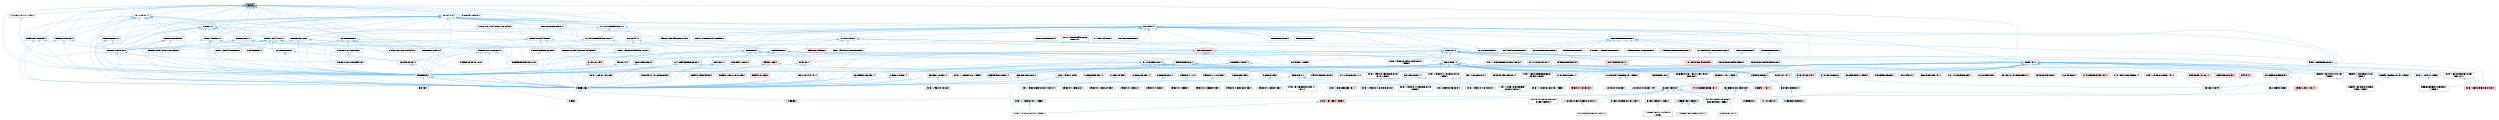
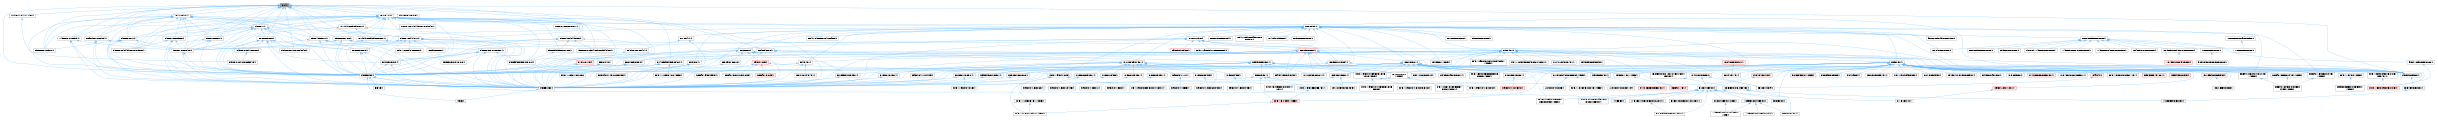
  digraph {
    node [color=grey40 fillcolor=white fontname=Helvetica fontsize=10 shape=box style=filled]
    edge [color=steelblue1 dir=back fontname=Helvetica fontsize=10 labelfontname=Helvetica labelfontsize=10 style=solid]
    n1 [color=gray40 fillcolor=grey60 fontcolor=black height=0.2 label="IRun.h" width=0.4]
    n2 [height=0.2 label="DefaultLayoutBlock.h" width=0.4]
    n3 [height=0.2 label="SlateBasics.h" width=0.4]
    n4 [height=0.2 label="SlateExtras.h" width=0.4]
    n5 [height=0.2 label="TextLayoutEngine.h" width=0.4]
    n6 [height=0.2 label="ILayoutBlock.h" width=0.4]
    n7 [height=0.2 label="ISlateRun.h" width=0.4]
    n8 [height=0.2 label="ITextDecorator.h" width=0.4]
    n9 [height=0.2 label="RichTextLayoutMarshaller.h" width=0.4]
    n10 [height=0.2 label="SlateHyperlinkRun.h" width=0.4]
    n11 [height=0.2 label="SlateImageRun.h" width=0.4]
    n12 [height=0.2 label="SlateTextRun.h" width=0.4]
    n13 [height=0.2 label="SlatePasswordRun.h" width=0.4]
    n14 [height=0.2 label="SlateWidgetRun.h" width=0.4]
    n15 [height=0.2 label="WidgetLayoutBlock.h" width=0.4]
    n16 [height=0.2 label="IRichTextMarkupWriter.h" width=0.4]
    n17 [height=0.2 label="SMultiLineEditableText.h" width=0.4]
    n18 [height=0.2 label="SMultiLineEditableTextBox.h" width=0.4]
    n19 [height=0.2 label="ShapedTextCache.h" width=0.4]
    n20 [height=0.2 label="SlateEditableTextLayout.h" width=0.4]
    n21 [height=0.2 label="SlateSharedPCH.h" width=0.4]
    n22 [height=0.2 label="SlateTextLayout.h" width=0.4]
    n23 [height=0.2 label="TextLayout.h" width=0.4]
    n24 [height=0.2 label="Engine.h" width=0.4]
    n25 [height=0.2 label="Slate.h" width=0.4]
    n26 [height=0.2 label="UnrealEd.h" width=0.4]
    n27 [height=0.2 label="ISlateRunRenderer.h" width=0.4]
    n28 [height=0.2 label="SlateTextHighlightRunRenderer.h" width=0.4]
    n29 [height=0.2 label="TextDecorators.h" width=0.4]
    n30 [height=0.2 label="IRichTextMarkupParser.h" width=0.4]
    n31 [height=0.2 label="RichTextMarkupProcessing.h" width=0.4]
    n32 [height=0.2 label="SRichTextBlock.h" width=0.4]
    n33 [height=0.2 label="CreditsScreen.h" width=0.4]
    n34 [height=0.2 label="SKismetInspector.h" width=0.4]
-   n35 [height=0.2 label="SRigVMGraphPinEditableName.h" width=0.4]
+   n35 [height=0.2 label="SRichTextHyperlink.h" width=0.4]
    n36 [height=0.2 label="SRigVMDetailsInspector.h" width=0.4]
    n37 [height=0.2 label="EngineSharedPCH.h" width=0.4]
    n38 [height=0.2 label="SlateTextLayoutFactory.h" width=0.4]
    n39 [height=0.2 label="HLSLSyntaxHighlighterMarshaller.h" width=0.4]
    n40 [height=0.2 label="ISlateLineHighlighter.h" width=0.4]
    n41 [height=0.2 label="SlateEditableTextTypes.h" width=0.4]
    n42 [height=0.2 label="SlateTextUnderlineLineHighlighter.h" width=0.4]
    n43 [height=0.2 label="SEditableText.h" width=0.4]
    n44 [height=0.2 label="SInlineEditableTextBlock.h" width=0.4]
    n45 [height=0.2 label="SSequencerSearchBox.h" width=0.4]
    n46 [height=0.2 label="STextBlock.h" width=0.4]
    n47 [height=0.2 label="BlueprintEditor.h" width=0.4]
    n48 [height=0.2 label="SBlueprintDiff.h" width=0.4]
    n49 [height=0.2 label="BPVariableDragDropAction.h" width=0.4]
    n50 [height=0.2 label="BlueprintDragDropMenuItem.h" width=0.4]
    n51 [height=0.2 label="BlueprintEditorModes.h" width=0.4]
    n52 [height=0.2 label="IDisplayClusterConfigurator\lBlueprintEditor.h" width=0.4]
    n53 [height=0.2 label="MyBlueprintItemDragDropAction.h" width=0.4]
    n54 [height=0.2 label="SBlueprintEditorSelected\lDebugObjectWidget.h" width=0.4]
    n55 [height=0.2 label="SMyBlueprint.h" width=0.4]
    n56 [height=0.2 label="SSCSEditor.h" width=0.4]
    n57 [height=0.2 label="WidgetBlueprintEditor.h" width=0.4]
    n58 [height=0.2 label="WidgetBlueprintApplication\lMode.h" width=0.4]
    n59 [height=0.2 label="SDesignerView.h" width=0.4]
    n60 [height=0.2 label="WidgetBlueprintEditorUtils.h" width=0.4]
    n61 [height=0.2 label="UnrealEdSharedPCH.h" width=0.4]
    n62 [height=0.2 label="SlateTextBlockLayout.h" width=0.4]
    n63 [height=0.2 label="SEditableTextBox.h" width=0.4]
    n64 [height=0.2 label="SNumericEntryBox.h" width=0.4]
    n65 [height=0.2 label="SSpinBox.h" width=0.4]
    n66 [height=0.2 label="SRigVMActionMenu.cpp" width=0.4]
    n67 [height=0.2 label="SRigVMNodeLayoutWidget.h" width=0.4]
    n68 [height=0.2 label="SGridLineSpacingList.h" width=0.4]
    n69 [height=0.2 label="SNumericDropDown.h" width=0.4]
    n70 [height=0.2 label="BoneDragDropOp.h" width=0.4]
    n71 [height=0.2 label="ClassDragDropOp.h" width=0.4]
    n72 [height=0.2 label="DataflowTransformOutliner\lWidget.h" width=0.4]
    n73 [height=0.2 label="DataflowVerticesOutliner\lWidget.h" width=0.4]
    n74 [height=0.2 label="DecoratedDragDropOp.h" width=0.4]
    n75 [height=0.2 label="LevelDragDropOp.h" width=0.4]
    n76 [height=0.2 label="GameModeInfoCustomizer.h" width=0.4]
    n77 [height=0.2 label="PerlinNoiseChannelInterface.h" width=0.4]
    n78 [height=0.2 label="SComboBox.h" width=0.4]
    n79 [height=0.2 label="SelectionViewWidget.h" width=0.4]
    n80 [height=0.2 label="SErrorText.h" width=0.4]
    n81 [height=0.2 label="SRigVMGraphNode.h" width=0.4]
    n82 [height=0.2 label="SHyperlink.h" width=0.4]
    n83 [height=0.2 label="SListView.h" width=0.4]
    n84 [height=0.2 label="SSkeletonWidget.h" width=0.4]
    n85 [height=0.2 label="STileView.h" width=0.4]
    n86 [height=0.2 label="STreeView.h" width=0.4]
    n87 [height=0.2 label="SMenuAnchor.h" width=0.4]
    n88 [height=0.2 label="SSegmentedControl.h" width=0.4]
    n89 [height=0.2 label="SSkinWeightProfileImport\lOptions.h" width=0.4]
    n90 [height=0.2 label="SWindowTitleBar.h" width=0.4]
    n91 [height=0.2 label="SocketDragDropOp.h" width=0.4]
    n92 [height=0.2 label="SEditableComboBox.h" width=0.4]
    n93 [height=0.2 label="SRigVMGraphPinEditableName\lValueWidget.h" width=0.4]
-   n94 [height=0.2 label="SRigVMGraphPinNameListValue\lWidget.h" width=0.4]
+   n94 [height=0.2 label="TextDecorators\lWidget.h" width=0.4]
    n95 [height=0.2 label="SSearchBox.h" width=0.4]
    n96 [height=0.2 label="SSuggestionTextBox.h" width=0.4]
    n97 [height=0.2 label="SGraphPinNum.h" width=0.4]
    n98 [height=0.2 label="SGraphPinNumSlider.h" width=0.4]
    n99 [height=0.2 label="SGraphPinVector2DSlider.h" width=0.4]
    n100 [height=0.2 label="SGraphPinVectorSlider.h" width=0.4]
    n101 [height=0.2 label="SRotatorInputBox.h" width=0.4]
    n102 [height=0.2 label="SVector2DSlider.h" width=0.4]
    n103 [height=0.2 label="SVector2DTextBox.h" width=0.4]
    n104 [height=0.2 label="SVector4Slider.h" width=0.4]
    n105 [height=0.2 label="SVector4TextBox.h" width=0.4]
    n106 [height=0.2 label="SVectorInputBox.h" width=0.4]
    n107 [height=0.2 label="SVectorSlider.h" width=0.4]
    n108 [height=0.2 label="SVectorTextBox.h" width=0.4]
    n109 [height=0.2 label="STransformViewportToolbar.h" width=0.4]
    n110 [height=0.2 label="SRigVMGraphPinUserDataName\lSpace.h" width=0.4]
    n111 [height=0.2 label="SRigVMGraphPinVariableName.h" width=0.4]
    n112 [height=0.2 label="RigVMGraphDetailCustomization.h" width=0.4]
    n113 [height=0.2 label="RigVMLocalVariableDetail\lCustomization.h" width=0.4]
    n114 [height=0.2 label="SRigVMGraphPinNameList.h" width=0.4]
    n115 [height=0.2 label="SListViewSelectorDropdown\lMenu.h" width=0.4]
    n116 [color=red fillcolor="#FFF0F0" height=0.2 label="SRigVMBulkEditWidget.h" width=0.4]
    n117 [height=0.2 label="SRigVMChangesTreeView.h" width=0.4]
    n118 [height=0.2 label="SRigVMVariableMappingWidget.h" width=0.4]
    n119 [height=0.2 label="SRigVMSwapFunctionsWidget.h" width=0.4]
    n120 [height=0.2 label="SGraphPinInteger.h" width=0.4]
-   n121 [height=0.2 label="SGraphPinIntegerSlider.h" width=0.4]
    n122 [height=0.2 label="SRigVMGraphPinQuat.h" width=0.4]
    n123 [height=0.2 label="SGraphPinVector2D.h" width=0.4]
    n124 [height=0.2 label="SGraphPinVector4Slider.h" width=0.4]
    n125 [height=0.2 label="SGraphPinVector4.h" width=0.4]
    n126 [height=0.2 label="SGraphPinVector.h" width=0.4]
    n127 [height=0.2 label="DataflowCollectionSpread\lSheetWidget.h" width=0.4]
    n128 [height=0.2 label="ActorDragDropOp.h" width=0.4]
    n129 [height=0.2 label="AssetDragDropOp.h" width=0.4]
    n130 [height=0.2 label="CollectionDragDropOp.h" width=0.4]
    n131 [height=0.2 label="CompositeDragDropOp.h" width=0.4]
    n132 [height=0.2 label="FolderDragDropOp.h" width=0.4]
    n133 [height=0.2 label="GraphNodeDragDropOp.h" width=0.4]
    n134 [height=0.2 label="HierarchyWidgetDragDropOp.h" width=0.4]
    n135 [height=0.2 label="NavigationToolItemDragDropOp.h" width=0.4]
    n136 [height=0.2 label="WidgetPropertyDragDropOp.h" width=0.4]
    n137 [height=0.2 label="WidgetTemplateDragDropOp.h" width=0.4]
    n138 [height=0.2 label="LevelEditorPlayNetworkEmulation\lSettings.h" width=0.4]
    n139 [height=0.2 label="SAudioOscilloscopePanelWidget.h" width=0.4]
    n140 [height=0.2 label="SCSVImportOptions.h" width=0.4]
    n141 [height=0.2 label="SFilterConfiguratorRow.h" width=0.4]
    n142 [height=0.2 label="SNameComboBox.h" width=0.4]
    n143 [height=0.2 label="SRigVMEditorSelectedDebug\lObjectWidget.h" width=0.4]
    n144 [height=0.2 label="STableTreeView.h" width=0.4]
    n145 [height=0.2 label="STextComboBox.h" width=0.4]
    n146 [height=0.2 label="STextComboPopup.h" width=0.4]
    n147 [color=red fillcolor="#FFF0F0" height=0.2 label="DataflowView.h" width=0.4]
    n148 [height=0.2 label="SErrorHint.h" width=0.4]
    n149 [color=red fillcolor="#FFF0F0" height=0.2 label="SGraphNode.h" width=0.4]
    n150 [height=0.2 label="SPopUpErrorText.h" width=0.4]
    n151 [height=0.2 label="STextEntryPopup.h" width=0.4]
    n152 [height=0.2 label="SRigVMNodePreviewWidget.h" width=0.4]
    n153 [color=red fillcolor="#FFF0F0" height=0.2 label="IOutlinerExtension.h" width=0.4]
    n154 [height=0.2 label="ReferenceSectionSelection\lWidget.h" width=0.4]
    n155 [height=0.2 label="RigVMVariableDetailCustomization.h" width=0.4]
    n156 [height=0.2 label="SAnimAttributeView.h" width=0.4]
    n157 [height=0.2 label="SFilterableObjectList.h" width=0.4]
    n158 [height=0.2 label="SRigVMGraphFunctionLocalization\lWidget.h" width=0.4]
    n159 [height=0.2 label="SCommonTileView.h" width=0.4]
    n160 [height=0.2 label="SOutlinerView.h" width=0.4]
    n161 [fillcolor="#FFF0F0" height=0.2 label="BoneSelectionWidget.h" width=0.4]
    n162 [fillcolor="#FFF0F0" height=0.2 label="CurveEditorTreeTraits.h" width=0.4]
    n163 [height=0.2 label="SCurveEditorTree.h" width=0.4]
    n164 [height=0.2 label="DataflowFacesOutlinerWidget.h" width=0.4]
    n165 [color=red fillcolor="#FFF0F0" height=0.2 label="DiffUtils.h" width=0.4]
    n166 [height=0.2 label="DlgReferenceTree.h" width=0.4]
    n167 [color=red fillcolor="#FFF0F0" height=0.2 label="FindInBlueprints.h" width=0.4]
    n168 [height=0.2 label="FindInGraph.h" width=0.4]
    n169 [height=0.2 label="ISequencerTreeView.h" width=0.4]
    n170 [height=0.2 label="RigVMFindReferences.h" width=0.4]
    n171 [height=0.2 label="SAdvancedFilter.h" width=0.4]
    n172 [height=0.2 label="SBlueprintNamespaceEntry.h" width=0.4]
    n173 [height=0.2 label="SFilterConfigurator.h" width=0.4]
    n174 [color=red fillcolor="#FFF0F0" height=0.2 label="SGraphActionMenu.h" width=0.4]
    n175 [height=0.2 label="SKeySelector.h" width=0.4]
    n176 [color=red fillcolor="#FFF0F0" height=0.2 label="SKismetDebugTreeView.h" width=0.4]
    n177 [height=0.2 label="SNavigationToolTreeRow.h" width=0.4]
    n178 [height=0.2 label="SRigVMEditorGraphExplorer\lTreeView.h" width=0.4]
    n179 [height=0.2 label="SRigVMExecutionStackView.h" width=0.4]
    n180 [height=0.2 label="SRigVMVariantWidget.h" width=0.4]
    n181 [color=red fillcolor="#FFF0F0" height=0.2 label="STableTreeViewRow.h" width=0.4]
    n182 [color=red fillcolor="#FFF0F0" height=0.2 label="TreeFilterHandler.h" width=0.4]
    n183 [height=0.2 label="SBreadcrumbTrail.h" width=0.4]
    n184 [color=red fillcolor="#FFF0F0" height=0.2 label="SComboButton.h" width=0.4]
    n185 [color=red fillcolor="#FFF0F0" height=0.2 label="SGraphPinObject.h" width=0.4]
    n186 [color=red fillcolor="#FFF0F0" height=0.2 label="SMenuOwner.h" width=0.4]
    n187 [height=0.2 label="SRigVMGraphPinUserDataPath.h" width=0.4]
    n188 [height=0.2 label="ActorDragDropGraphEdOp.h" width=0.4]
    n189 [height=0.2 label="ExternalContentDragDropOp.h" width=0.4]
    n190 [color=red fillcolor="#FFF0F0" height=0.2 label="SRigVMEditorGraphExplorer.h" width=0.4]
    n191 [color=red fillcolor="#FFF0F0" height=0.2 label="NavigationToolExtender.h" width=0.4]
    n192 [height=0.2 label="LevelEditorPlaySettings.h" width=0.4]
    n193 [height=0.2 label="AudioOscilloscope.h" width=0.4]
    n194 [height=0.2 label="AudioOscilloscopeUMG.h" width=0.4]
    n195 [color=red fillcolor="#FFF0F0" height=0.2 label="SGraphPinNameList.h" width=0.4]
    n196 [color=red fillcolor="#FFF0F0" height=0.2 label="SUntypedTableTreeView.h" width=0.4]
    n197 [height=0.2 label="SFixupSelfContextDlg.h" width=0.4]
    n198 [height=0.2 label="DataflowGraphEditor.h" width=0.4]
    n199 [height=0.2 label="DataflowSCommentNode.h" width=0.4]
    n200 [color=red fillcolor="#FFF0F0" height=0.2 label="DataflowSNode.h" width=0.4]
    n1 -> n2
    n1 -> n3
    n1 -> n4
    n1 -> n5
    n1 -> n6
    n1 -> n7
    n1 -> n8
    n1 -> n9
    n1 -> n10
    n1 -> n11
    n1 -> n12
    n1 -> n13
    n1 -> n14
    n1 -> n15
    n1 -> n16
    n1 -> n17
    n1 -> n18
    n1 -> n19
    n1 -> n20
    n1 -> n21
    n1 -> n22
    n1 -> n23
    n2 -> n3
    n2 -> n4
    n2 -> n5
    n3 -> n4
    n3 -> n24
    n3 -> n25
    n3 -> n26
    n4 -> n25
    n5 -> n3
    n5 -> n4
    n6 -> n2
    n6 -> n3
    n6 -> n4
    n6 -> n5
    n6 -> n7
    n6 -> n10
    n6 -> n11
    n6 -> n12
    n6 -> n13
    n6 -> n14
    n6 -> n15
    n6 -> n27
    n6 -> n28
    n7 -> n3
    n7 -> n4
    n7 -> n5
    n7 -> n8
    n7 -> n10
    n7 -> n11
    n7 -> n12
    n7 -> n14
    n7 -> n27
    n7 -> n28
    n7 -> n29
    n8 -> n3
    n8 -> n4
    n8 -> n9
    n8 -> n29
    n8 -> n30
    n8 -> n31
    n8 -> n32
    n10 -> n3
    n10 -> n4
    n10 -> n5
    n10 -> n29
    n10 -> n32
    n10 -> n33
    n10 -> n34
    n10 -> n35
    n10 -> n36
    n11 -> n3
    n11 -> n4
    n11 -> n5
    n12 -> n3
    n12 -> n4
    n12 -> n5
    n12 -> n13
    n14 -> n3
    n14 -> n4
    n14 -> n5
    n14 -> n29
    n15 -> n3
    n15 -> n4
    n15 -> n5
    n16 -> n31
    n17 -> n3
    n17 -> n4
    n17 -> n18
    n18 -> n3
    n18 -> n4
    n21 -> n37
    n22 -> n3
    n22 -> n4
    n22 -> n5
    n22 -> n38
    n23 -> n3
    n23 -> n4
    n23 -> n5
    n23 -> n7
    n23 -> n10
    n23 -> n11
    n23 -> n12
    n23 -> n13
    n23 -> n14
    n23 -> n17
    n23 -> n18
    n23 -> n20
    n23 -> n21
    n23 -> n22
    n23 -> n27
    n23 -> n28
    n23 -> n32
    n23 -> n39
    n23 -> n40
    n23 -> n41
    n23 -> n42
    n23 -> n43
    n23 -> n44
    n23 -> n45
    n23 -> n46
    n27 -> n3
    n27 -> n4
    n27 -> n5
    n27 -> n28
    n29 -> n3
    n29 -> n4
    n29 -> n32
    n30 -> n31
    n32 -> n3
    n32 -> n4
    n34 -> n47
    n34 -> n48
    n35 -> n4
    n37 -> n61
    n38 -> n3
    n38 -> n4
    n38 -> n20
    n38 -> n32
    n38 -> n62
    n40 -> n3
    n40 -> n4
    n40 -> n5
    n40 -> n41
    n40 -> n42
    n41 -> n20
    n43 -> n3
    n43 -> n4
    n43 -> n21
    n43 -> n63
    n43 -> n64
    n43 -> n65
    n44 -> n4
    n44 -> n66
    n44 -> n67
    n46 -> n3
    n46 -> n4
    n46 -> n21
    n46 -> n64
    n46 -> n65
    n46 -> n68
    n46 -> n69
    n46 -> n70
    n46 -> n71
    n46 -> n72
    n46 -> n73
    n46 -> n74
    n46 -> n75
    n46 -> n76
    n46 -> n77
    n46 -> n78
    n46 -> n79
    n46 -> n80
    n46 -> n81
    n46 -> n82
    n46 -> n83
    n46 -> n84
    n46 -> n85
    n46 -> n86
    n46 -> n87
    n46 -> n88
    n46 -> n89
    n46 -> n90
    n46 -> n91
    n47 -> n49
    n47 -> n50
    n47 -> n51
    n47 -> n52
    n47 -> n53
    n47 -> n54
    n47 -> n55
    n47 -> n56
    n47 -> n57
    n51 -> n58
    n53 -> n49
    n57 -> n58
    n57 -> n59
    n57 -> n60
    n63 -> n3
    n63 -> n4
    n63 -> n21
    n63 -> n68
    n63 -> n69
    n63 -> n92
    n63 -> n93
    n63 -> n94
    n63 -> n95
    n63 -> n96
    n64 -> n4
    n64 -> n97
    n64 -> n98
    n64 -> n99
    n64 -> n100
    n64 -> n101
    n64 -> n102
    n64 -> n103
    n64 -> n104
    n64 -> n105
    n64 -> n106
    n64 -> n107
    n64 -> n108
    n65 -> n3
    n65 -> n4
    n65 -> n109
    n72 -> n127
    n73 -> n127
    n74 -> n75
    n74 -> n128
    n74 -> n129
    n74 -> n130
    n74 -> n131
    n74 -> n132
    n74 -> n133
    n74 -> n134
    n74 -> n135
    n74 -> n136
    n74 -> n137
    n78 -> n3
    n78 -> n4
    n78 -> n21
    n78 -> n54
    n78 -> n72
    n78 -> n73
    n78 -> n79
    n78 -> n92
    n78 -> n93
    n78 -> n94
    n78 -> n138
    n78 -> n139
    n78 -> n140
    n78 -> n141
    n78 -> n142
    n78 -> n143
    n78 -> n144
    n78 -> n145
    n78 -> n146
    n79 -> n147
    n80 -> n3
    n80 -> n4
    n80 -> n21
    n80 -> n96
    n80 -> n148
    n80 -> n149
    n80 -> n150
    n80 -> n151
    n81 -> n112
    n81 -> n119
    n81 -> n152
    n82 -> n4
    n82 -> n35
    n83 -> n3
    n83 -> n4
    n83 -> n21
    n83 -> n48
    n83 -> n78
    n83 -> n84
    n83 -> n85
    n83 -> n86
    n83 -> n93
    n83 -> n94
    n83 -> n147
    n83 -> n153
    n83 -> n154
    n83 -> n155
    n83 -> n156
    n83 -> n157
    n83 -> n158
    n85 -> n3
    n85 -> n4
    n85 -> n159
    n86 -> n3
    n86 -> n4
    n86 -> n21
    n86 -> n48
    n86 -> n56
    n86 -> n67
    n86 -> n72
    n86 -> n73
    n86 -> n116
    n86 -> n117
    n86 -> n118
    n86 -> n144
    n86 -> n160
    n86 -> n161
    n86 -> n162
    n86 -> n163
    n86 -> n164
    n86 -> n165
    n86 -> n166
    n86 -> n167
    n86 -> n168
    n86 -> n169
    n86 -> n170
    n86 -> n171
    n86 -> n172
    n86 -> n173
    n86 -> n174
    n86 -> n175
    n86 -> n176
    n86 -> n177
    n86 -> n178
    n86 -> n179
    n86 -> n180
    n86 -> n181
    n86 -> n182
    n87 -> n3
    n87 -> n4
    n87 -> n21
    n87 -> n183
    n87 -> n184
    n87 -> n185
    n87 -> n186
    n87 -> n187
    n92 -> n4
    n93 -> n110
    n93 -> n111
    n94 -> n112
    n94 -> n113
    n94 -> n114
    n95 -> n4
    n95 -> n115
    n95 -> n116
    n95 -> n117
    n95 -> n118
    n96 -> n4
    n97 -> n120
-   n98 -> n121
    n101 -> n4
    n101 -> n122
    n102 -> n99
    n103 -> n123
    n104 -> n124
    n105 -> n125
    n106 -> n4
    n107 -> n100
    n108 -> n126
    n116 -> n119
    n117 -> n116
-   n128 -> n188
+   n188 -> n128
    n129 -> n189
    n133 -> n190
    n135 -> n191
    n138 -> n192
    n139 -> n193
    n139 -> n194
    n142 -> n195
    n144 -> n196
    n145 -> n4
    n145 -> n197
    n146 -> n4
    n148 -> n3
    n148 -> n4
    n149 -> n81
    n149 -> n198
    n149 -> n199
    n149 -> n200
    n150 -> n3
    n150 -> n4
    n151 -> n4
    n152 -> n119
    n153 -> n160
    n162 -> n163
    n164 -> n127
    n165 -> n48
    n167 -> n47
    n174 -> n55
    n178 -> n190
    n180 -> n154
    n183 -> n4
    n183 -> n144
    n184 -> n3
    n184 -> n4
    n184 -> n21
    n184 -> n68
    n184 -> n69
    n184 -> n78
    n184 -> n93
    n184 -> n94
    n184 -> n150
    n186 -> n3
    n186 -> n4
    n192 -> n26
    n192 -> n59
    n192 -> n61
  }
